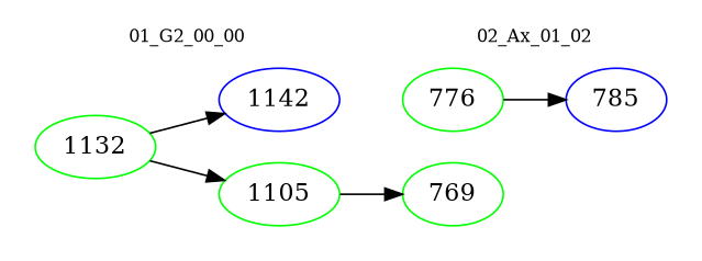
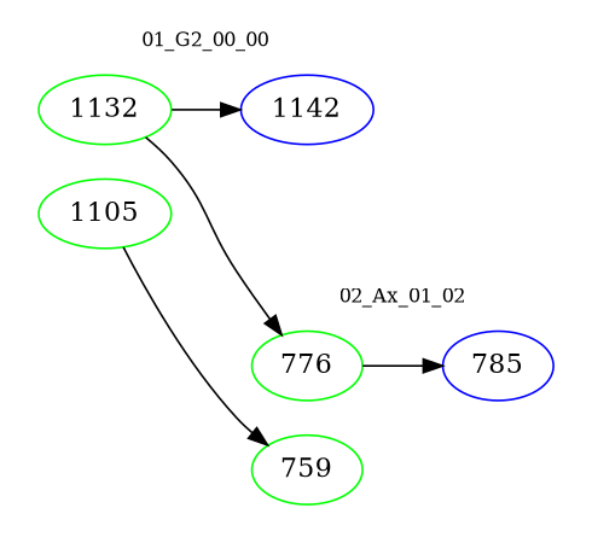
  digraph {
    rankdir=LR
    node [color=green]
    edge [color=black]
    n1 [label=776]
-   n2 [label=769]
+   n2 [label=759]
    n3 [color=blue label=785]
    n4 [label=1132]
    n5 [label=1105]
    n6 [color=blue label=1142]
    subgraph cluster_1 {
      color=white
      fontsize=10
      label="02_Ax_01_02"
      n1
      n2
      n3
    }
    subgraph cluster_2 {
      color=white
      fontsize=10
      label="01_G2_00_00"
      n4
      n5
      n6
    }
    n1 -> n3
-   n4 -> n5
+   n4 -> n1
    n4 -> n6
    n5 -> n2
  }
